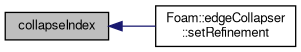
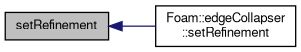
  digraph {
    rankdir=LR
    node [color=black fontname=FreeSans fontsize=10 shape=record]
-   n1 [fillcolor=grey75 fontcolor=black height=0.2 label=collapseIndex style=filled width=0.4]
+   n1 [fillcolor=grey75 fontcolor=black height=0.2 label=setRefinement style=filled width=0.4]
    n2 [height=0.2 label="Foam::edgeCollapser\l::setRefinement" width=0.4]
    n1 -> n2 [color=midnightblue dir=back fontname=FreeSans fontsize=10 labelfontname=FreeSans labelfontsize=10 style=solid]
  }
